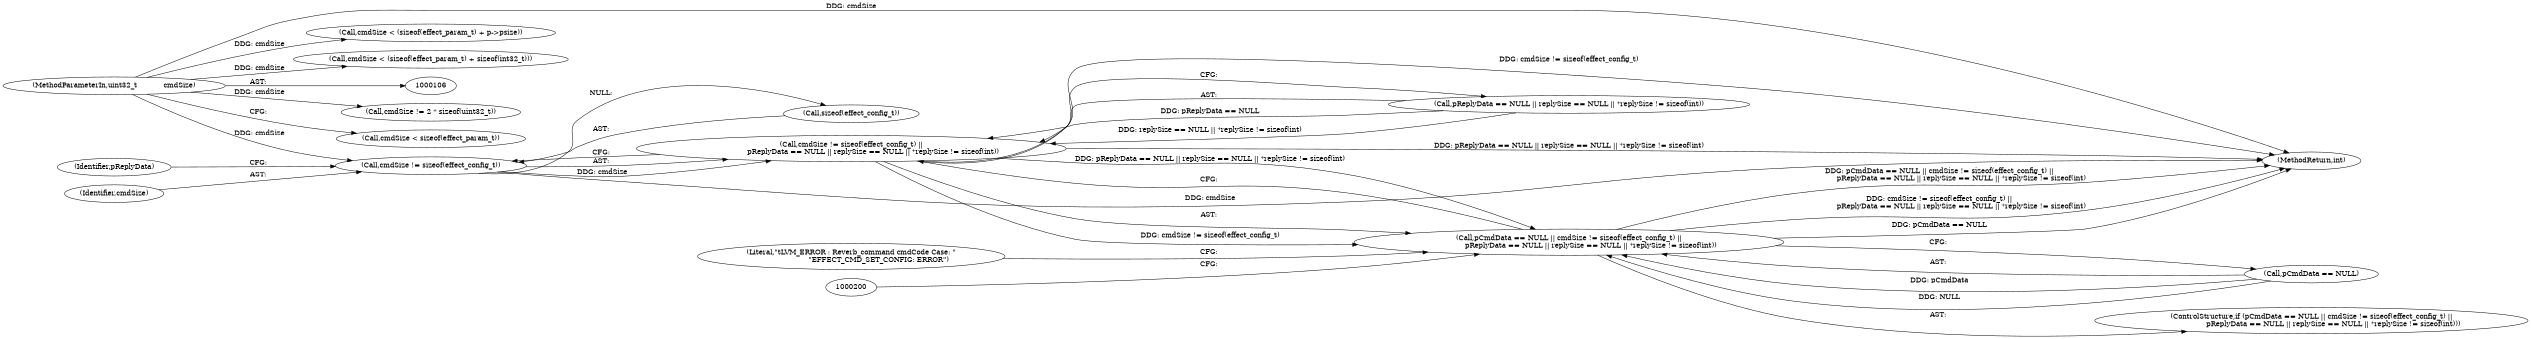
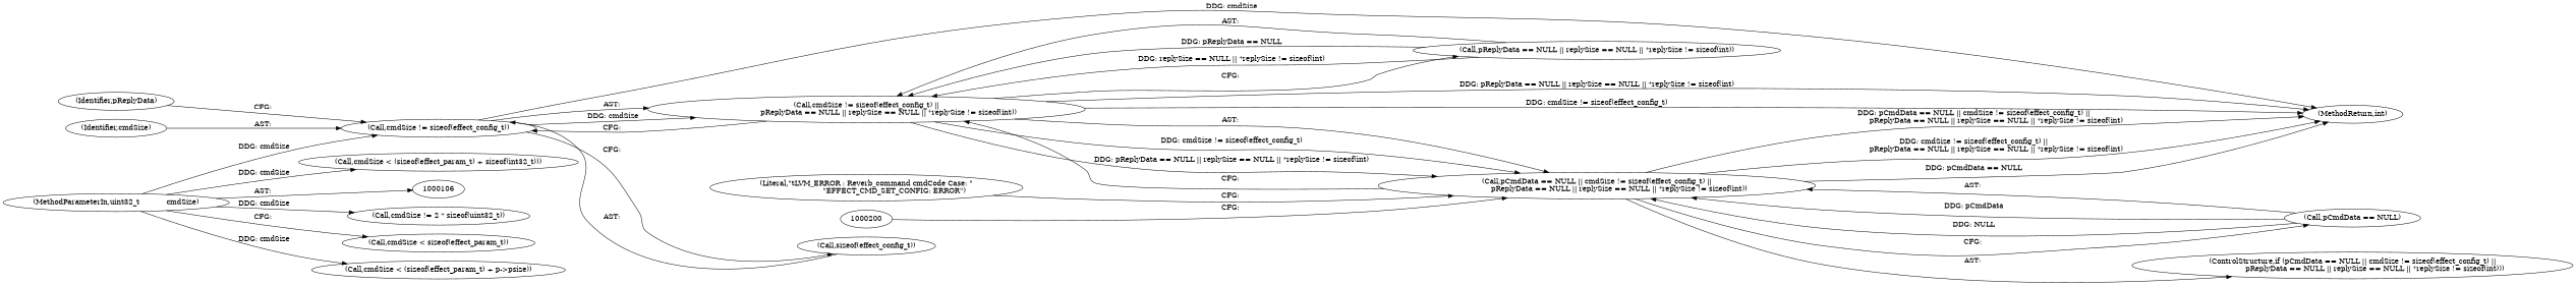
  digraph {
    rankdir=LR
    n1 [label="(Call,cmdSize != sizeof(effect_config_t))"]
    n2 [label="(Call,cmdSize != sizeof(effect_config_t) ||\n                    pReplyData == NULL || replySize == NULL || *replySize != sizeof(int))"]
    n3 [label="(Call,sizeof(effect_config_t))"]
    n4 [label="(MethodReturn,int)"]
    n5 [label="(Call,pCmdData == NULL || cmdSize != sizeof(effect_config_t) ||\n                    pReplyData == NULL || replySize == NULL || *replySize != sizeof(int))"]
    n6 [label="(Call,pReplyData == NULL || replySize == NULL || *replySize != sizeof(int))"]
    n7 [label="(MethodParameterIn,uint32_t            cmdSize)"]
    n8 [label="(Call,cmdSize != 2 * sizeof(uint32_t))"]
    n9 [label="(Call,cmdSize < sizeof(effect_param_t))"]
    n10 [label="(Call,cmdSize < (sizeof(effect_param_t) + p->psize))"]
    n11 [label="(Call,cmdSize < (sizeof(effect_param_t) + sizeof(int32_t)))"]
    1000106
    n13 [label="(ControlStructure,if (pCmdData == NULL || cmdSize != sizeof(effect_config_t) ||\n                    pReplyData == NULL || replySize == NULL || *replySize != sizeof(int)))"]
    n14 [label="(Call,pCmdData == NULL)"]
    n15 [label="(Identifier,pReplyData)"]
    n16 [label="(Identifier,cmdSize)"]
    n17 [label="(Literal,\"\tLVM_ERROR : Reverb_command cmdCode Case: \"\n                         \"EFFECT_CMD_SET_CONFIG: ERROR\")"]
    1000200
    n1 -> n2 [label="AST: "]
    n1 -> n2 [label="DDG: cmdSize"]
-   n1 -> n3 [label="NULL: "]
+   n1 -> n3 [label="CFG: "]
    n1 -> n4 [label="DDG: cmdSize"]
    n2 -> n1 [label="CFG: "]
    n2 -> n4 [label="DDG: pReplyData == NULL || replySize == NULL || *replySize != sizeof(int)"]
    n2 -> n4 [label="DDG: cmdSize != sizeof(effect_config_t)"]
    n2 -> n5 [label="AST: "]
    n2 -> n5 [label="DDG: cmdSize != sizeof(effect_config_t)"]
    n2 -> n5 [label="DDG: pReplyData == NULL || replySize == NULL || *replySize != sizeof(int)"]
    n2 -> n6 [label="CFG: "]
    n3 -> n1 [label="AST: "]
    n5 -> n2 [label="CFG: "]
    n5 -> n4 [label="DDG: pCmdData == NULL || cmdSize != sizeof(effect_config_t) ||\n                    pReplyData == NULL || replySize == NULL || *replySize != sizeof(int)"]
    n5 -> n4 [label="DDG: cmdSize != sizeof(effect_config_t) ||\n                    pReplyData == NULL || replySize == NULL || *replySize != sizeof(int)"]
    n5 -> n4 [label="DDG: pCmdData == NULL"]
    n5 -> n13 [label="AST: "]
    n5 -> n14 [label="CFG: "]
    n6 -> n2 [label="AST: "]
    n6 -> n2 [label="DDG: pReplyData == NULL"]
    n6 -> n2 [label="DDG: replySize == NULL || *replySize != sizeof(int)"]
    n7 -> n1 [label="DDG: cmdSize"]
-   n7 -> n4 [label="DDG: cmdSize"]
    n7 -> n8 [label="DDG: cmdSize"]
    n7 -> n9 [label="CFG: "]
    n7 -> n10 [label="DDG: cmdSize"]
    n7 -> n11 [label="DDG: cmdSize"]
    n7 -> 1000106 [label="AST: "]
    n14 -> n5 [label="AST: "]
    n14 -> n5 [label="DDG: pCmdData"]
    n14 -> n5 [label="DDG: NULL"]
    n15 -> n1 [label="CFG: "]
    n16 -> n1 [label="AST: "]
    n17 -> n5 [label="CFG: "]
    1000200 -> n5 [label="CFG: "]
  }
